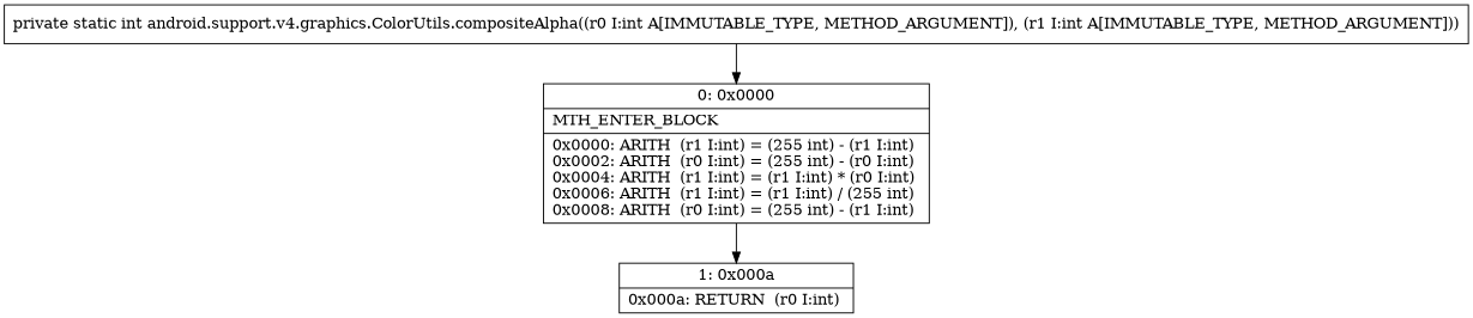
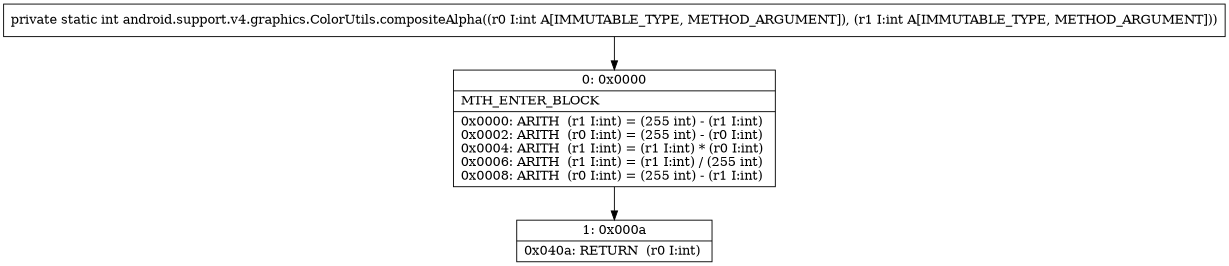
  digraph {
    node [shape=record]
    n1 [label="{0\:\ 0x0000|MTH_ENTER_BLOCK\l|0x0000: ARITH  (r1 I:int) = (255 int) \- (r1 I:int) \l0x0002: ARITH  (r0 I:int) = (255 int) \- (r0 I:int) \l0x0004: ARITH  (r1 I:int) = (r1 I:int) * (r0 I:int) \l0x0006: ARITH  (r1 I:int) = (r1 I:int) \/ (255 int) \l0x0008: ARITH  (r0 I:int) = (255 int) \- (r1 I:int) \l}"]
-   n2 [label="{1\:\ 0x000a|0x000a: RETURN  (r0 I:int) \l}"]
+   n2 [label="{1\:\ 0x000a|0x040a: RETURN  (r0 I:int) \l}"]
    n3 [label="{private static int android.support.v4.graphics.ColorUtils.compositeAlpha((r0 I:int A[IMMUTABLE_TYPE, METHOD_ARGUMENT]), (r1 I:int A[IMMUTABLE_TYPE, METHOD_ARGUMENT])) }"]
    n1 -> n2
    n3 -> n1
  }
